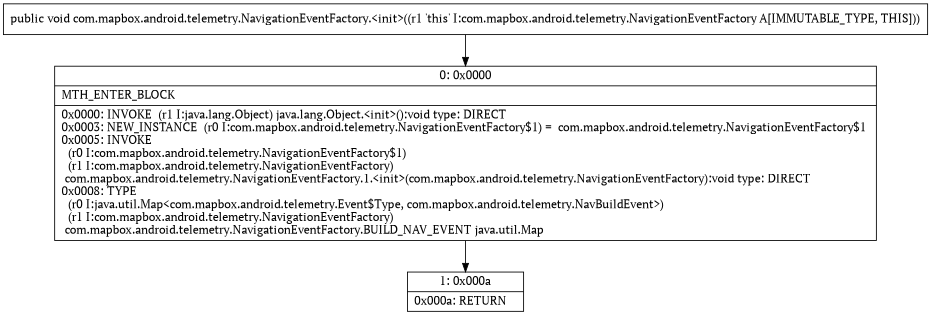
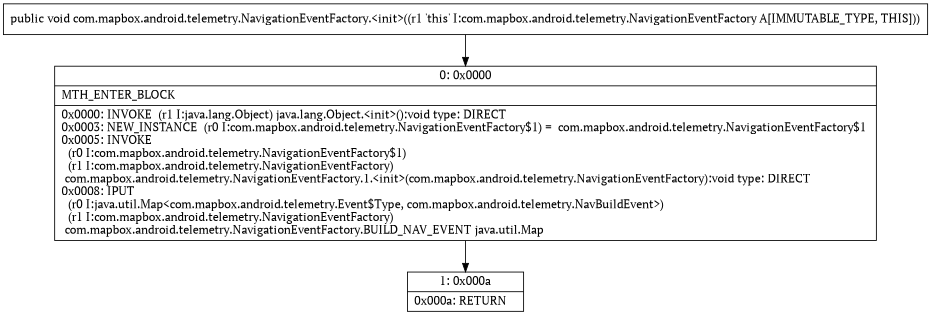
  digraph {
    fontname="PT Serif"
    node [shape=record fontname="PT Serif"]
    edge [fontname="PT Serif"]
-   n1 [label="{0\:\ 0x0000|MTH_ENTER_BLOCK\l|0x0000: INVOKE  (r1 I:java.lang.Object) java.lang.Object.\<init\>():void type: DIRECT \l0x0003: NEW_INSTANCE  (r0 I:com.mapbox.android.telemetry.NavigationEventFactory$1) =  com.mapbox.android.telemetry.NavigationEventFactory$1 \l0x0005: INVOKE  \l  (r0 I:com.mapbox.android.telemetry.NavigationEventFactory$1)\l  (r1 I:com.mapbox.android.telemetry.NavigationEventFactory)\l com.mapbox.android.telemetry.NavigationEventFactory.1.\<init\>(com.mapbox.android.telemetry.NavigationEventFactory):void type: DIRECT \l0x0008: TYPE  \l  (r0 I:java.util.Map\<com.mapbox.android.telemetry.Event$Type, com.mapbox.android.telemetry.NavBuildEvent\>)\l  (r1 I:com.mapbox.android.telemetry.NavigationEventFactory)\l com.mapbox.android.telemetry.NavigationEventFactory.BUILD_NAV_EVENT java.util.Map \l}"]
+   n1 [label="{0\:\ 0x0000|MTH_ENTER_BLOCK\l|0x0000: INVOKE  (r1 I:java.lang.Object) java.lang.Object.\<init\>():void type: DIRECT \l0x0003: NEW_INSTANCE  (r0 I:com.mapbox.android.telemetry.NavigationEventFactory$1) =  com.mapbox.android.telemetry.NavigationEventFactory$1 \l0x0005: INVOKE  \l  (r0 I:com.mapbox.android.telemetry.NavigationEventFactory$1)\l  (r1 I:com.mapbox.android.telemetry.NavigationEventFactory)\l com.mapbox.android.telemetry.NavigationEventFactory.1.\<init\>(com.mapbox.android.telemetry.NavigationEventFactory):void type: DIRECT \l0x0008: IPUT  \l  (r0 I:java.util.Map\<com.mapbox.android.telemetry.Event$Type, com.mapbox.android.telemetry.NavBuildEvent\>)\l  (r1 I:com.mapbox.android.telemetry.NavigationEventFactory)\l com.mapbox.android.telemetry.NavigationEventFactory.BUILD_NAV_EVENT java.util.Map \l}"]
    n2 [label="{1\:\ 0x000a|0x000a: RETURN   \l}"]
    n3 [label="{public void com.mapbox.android.telemetry.NavigationEventFactory.\<init\>((r1 'this' I:com.mapbox.android.telemetry.NavigationEventFactory A[IMMUTABLE_TYPE, THIS])) }"]
    n1 -> n2
    n3 -> n1
  }
